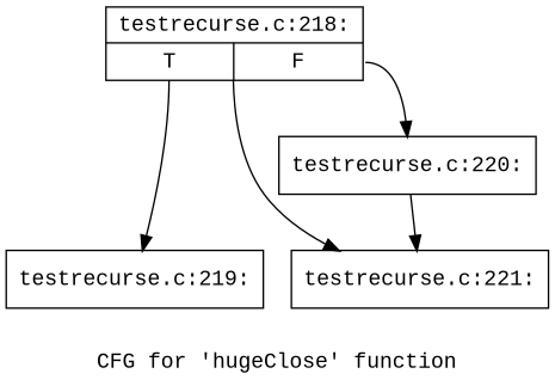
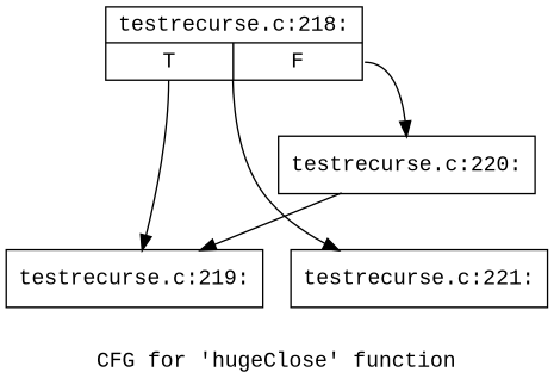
  digraph {
    fontname="Liberation Mono"
    label="CFG for 'hugeClose' function"
    node [fontname="Liberation Mono" shape=record]
    edge [fontname="Liberation Mono"]
    n1 [label="{testrecurse.c:218:|{<s0>T|<s1>F}}"]
    n2 [label="{testrecurse.c:219:}"]
    n3 [label="{testrecurse.c:220:}"]
    n4 [label="{testrecurse.c:221:}"]
    n1 -> n2 [tailport=s0]
    n1 -> n3 [tailport=s1]
    n1 -> n4
-   n3 -> n4
+   n3 -> n2
  }
